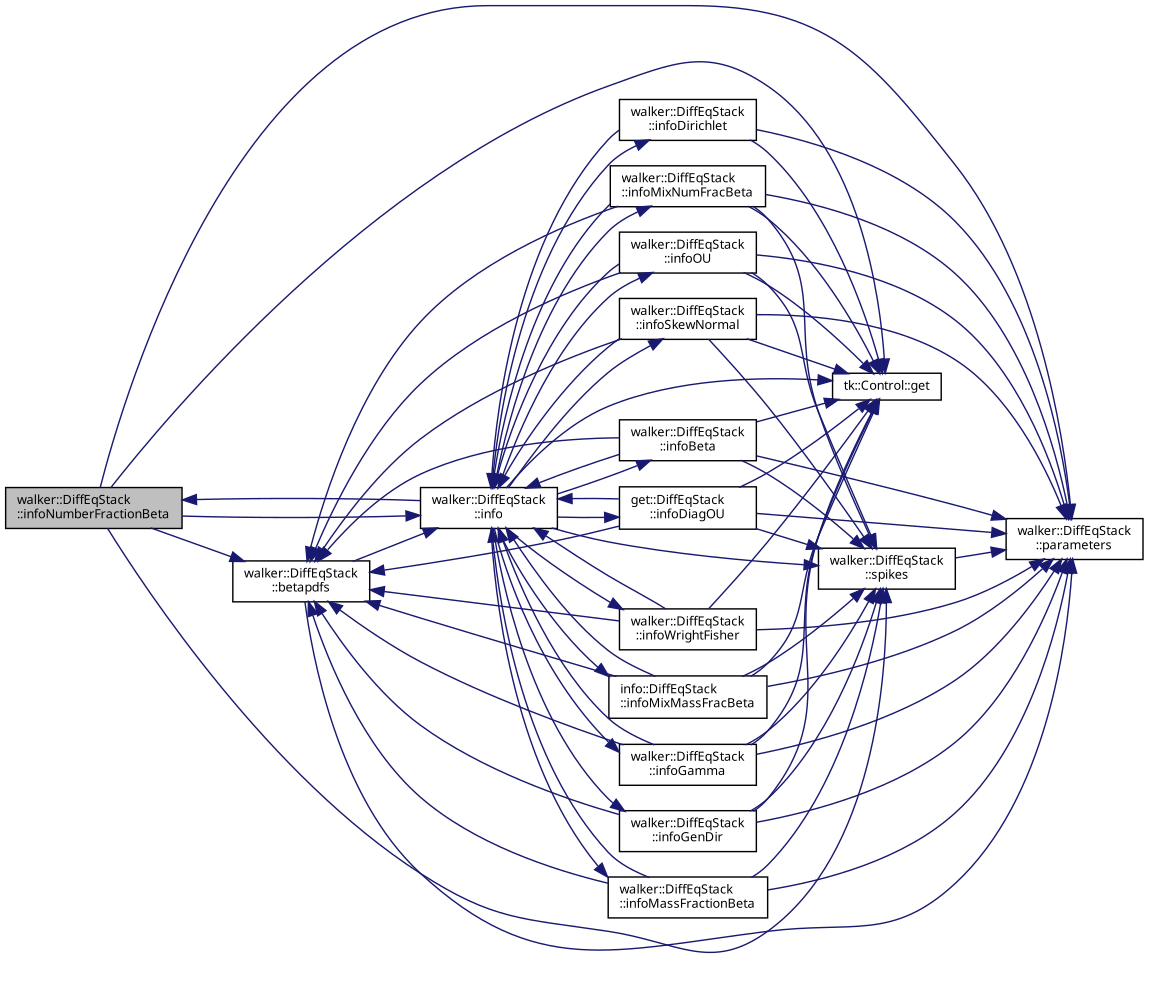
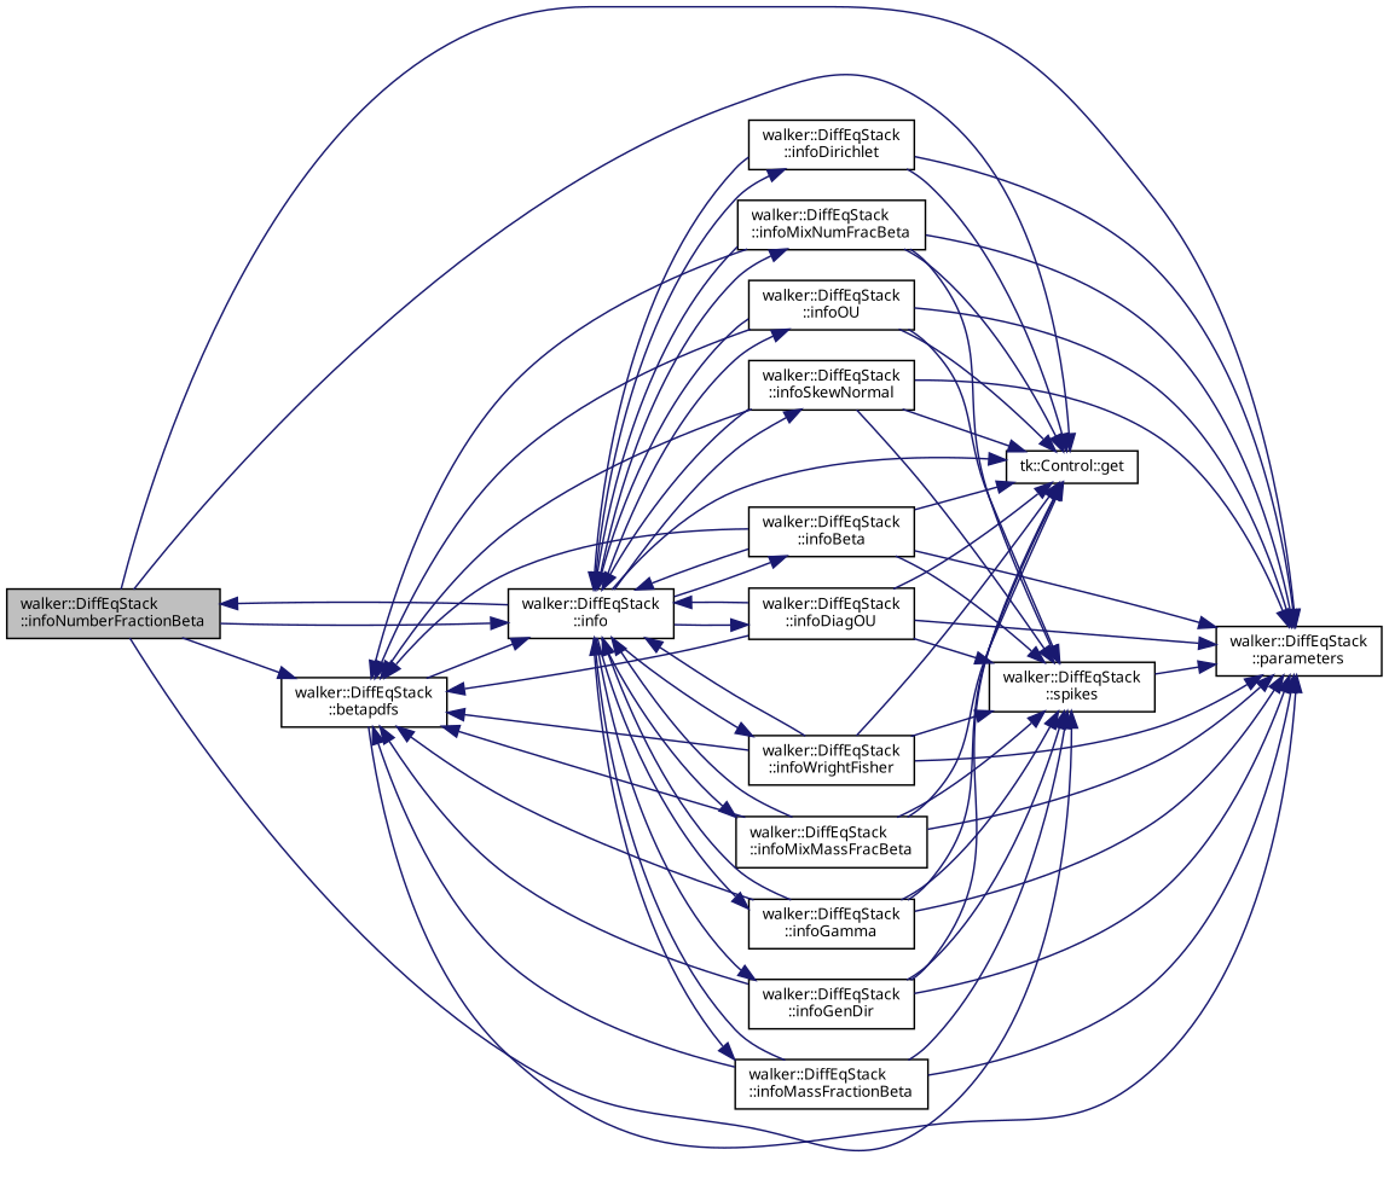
  digraph {
    rankdir=LR
    node [color=black fontname="sans-serif" fontsize=9 shape=record]
    edge [color=midnightblue fontname="sans-serif" fontsize=9 labelfontname="sans-serif" labelfontsize=9 style=solid]
    n1 [fillcolor=grey75 fontcolor=black height=0.2 label="walker::DiffEqStack\l::infoNumberFractionBeta" style=filled width=0.4]
    n2 [height=0.2 label="walker::DiffEqStack\l::betapdfs" width=0.4]
    n3 [height=0.2 label="walker::DiffEqStack\l::parameters" width=0.4]
    n4 [height=0.2 label="tk::Control::get" width=0.4]
    n5 [height=0.2 label="walker::DiffEqStack\l::info" width=0.4]
    n6 [height=0.2 label="walker::DiffEqStack\l::spikes" width=0.4]
    n7 [height=0.2 label="walker::DiffEqStack\l::infoBeta" width=0.4]
-   n8 [height=0.2 label="get::DiffEqStack\l::infoDiagOU" width=0.4]
+   n8 [height=0.2 label="walker::DiffEqStack\l::infoDiagOU" width=0.4]
    n9 [height=0.2 label="walker::DiffEqStack\l::infoDirichlet" width=0.4]
    n10 [height=0.2 label="walker::DiffEqStack\l::infoGamma" width=0.4]
    n11 [height=0.2 label="walker::DiffEqStack\l::infoGenDir" width=0.4]
    n12 [height=0.2 label="walker::DiffEqStack\l::infoMassFractionBeta" width=0.4]
-   n13 [height=0.2 label="info::DiffEqStack\l::infoMixMassFracBeta" width=0.4]
+   n13 [height=0.2 label="walker::DiffEqStack\l::infoMixMassFracBeta" width=0.4]
    n14 [height=0.2 label="walker::DiffEqStack\l::infoMixNumFracBeta" width=0.4]
    n15 [height=0.2 label="walker::DiffEqStack\l::infoOU" width=0.4]
    n16 [height=0.2 label="walker::DiffEqStack\l::infoSkewNormal" width=0.4]
    n17 [height=0.2 label="walker::DiffEqStack\l::infoWrightFisher" width=0.4]
    n1 -> n2
    n1 -> n3
    n1 -> n4
    n1 -> n5
    n1 -> n6
    n2 -> n3
    n2 -> n5
    n5 -> n1
    n5 -> n4
    n5 -> n7
    n5 -> n8
    n5 -> n9
    n5 -> n10
    n5 -> n11
    n5 -> n12
    n5 -> n13
    n5 -> n14
    n5 -> n15
    n5 -> n16
    n5 -> n17
    n6 -> n3
    n7 -> n2
    n7 -> n3
    n7 -> n4
    n7 -> n5
    n7 -> n6
    n8 -> n2
    n8 -> n3
    n8 -> n4
    n8 -> n5
    n8 -> n6
    n9 -> n3
    n9 -> n4
    n9 -> n5
    n10 -> n2
    n10 -> n3
    n10 -> n4
    n10 -> n5
    n10 -> n6
    n11 -> n2
    n11 -> n3
    n11 -> n4
    n11 -> n6
    n12 -> n2
    n12 -> n3
    n12 -> n5
    n12 -> n6
    n13 -> n2
    n13 -> n3
    n13 -> n4
    n13 -> n5
    n13 -> n6
    n14 -> n2
    n14 -> n3
    n14 -> n4
    n14 -> n5
    n14 -> n6
    n15 -> n2
    n15 -> n3
    n15 -> n4
    n15 -> n5
    n15 -> n6
    n16 -> n2
    n16 -> n3
    n16 -> n4
    n16 -> n5
    n16 -> n6
    n17 -> n2
    n17 -> n3
    n17 -> n4
    n17 -> n5
-   n5 -> n6
+   n17 -> n6
  }
